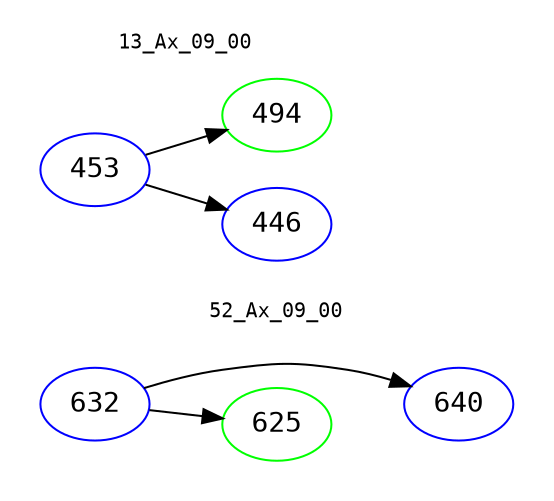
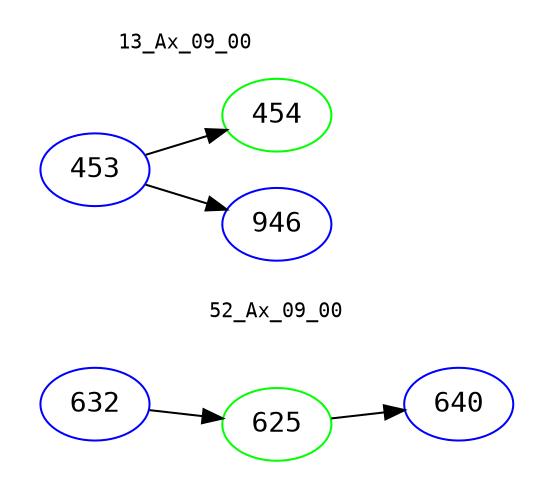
  digraph {
    fontname="DejaVu Sans Mono"
    rankdir=LR
    node [color=blue fontname="DejaVu Sans Mono"]
    edge [color=black fontname="DejaVu Sans Mono"]
    n1 [label=632]
    n2 [color=green label=625]
    n3 [label=640]
    n4 [label=453]
-   n5 [label=446]
-   n6 [color=green label=494]
+   n5 [label=946]
+   n6 [color=green label=454]
    subgraph cluster_1 {
      color=white
      fontsize=10
      label="52_Ax_09_00"
      n1
      n2
      n3
    }
    subgraph cluster_2 {
      color=white
      fontsize=10
      label="13_Ax_09_00"
      n4
      n5
      n6
    }
    n1 -> n2
-   n1 -> n3
+   n2 -> n3
    n4 -> n5
    n4 -> n6
  }
